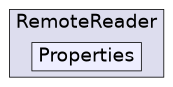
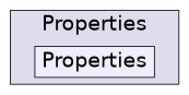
  digraph {
    compound=true
    n1 [fillcolor="#eeeeff" fontname=Helvetica fontsize=24 label=Properties pencolor=black shape=box style=filled]
    subgraph cluster_1 {
      bgcolor="#ddddee"
      fontname=Helvetica
      fontsize=24
-     label=RemoteReader
+     label=Properties
      pencolor=black
      n1
    }
  }
